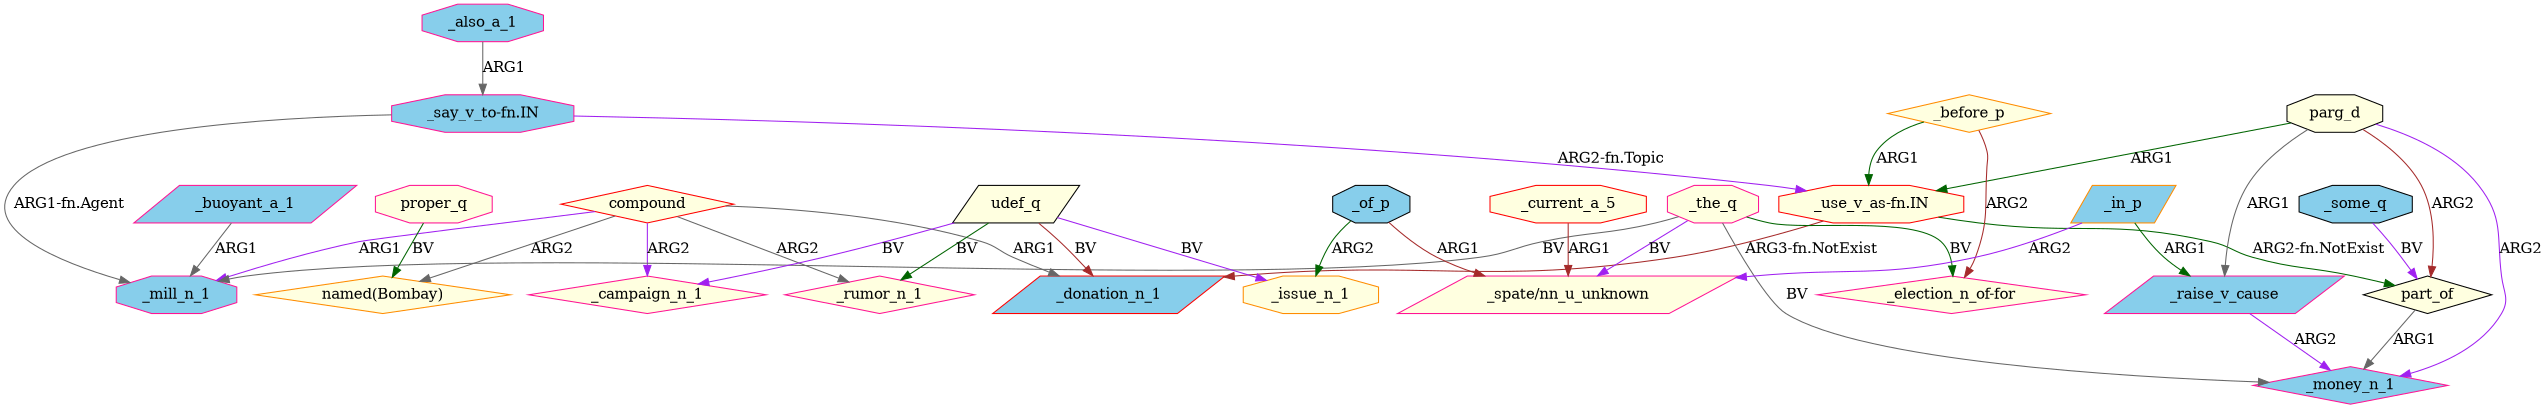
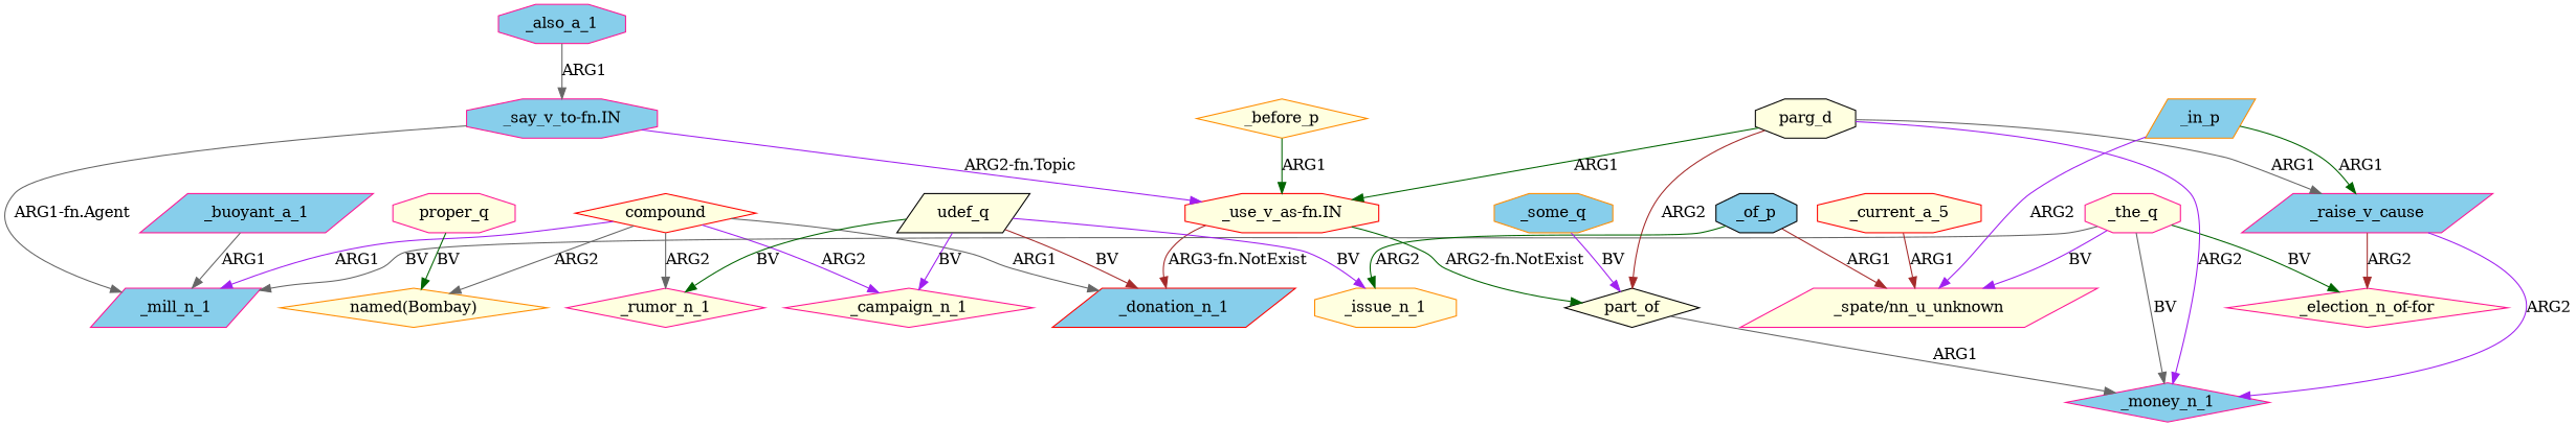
  digraph {
    node [color=deeppink fillcolor=lightyellow shape=octagon style=filled]
    edge [color=purple]
    compound [color=red shape=diamond]
-   _mill_n_1 [fillcolor=skyblue]
+   _mill_n_1 [fillcolor=skyblue shape=parallelogram]
    _campaign_n_1 [shape=diamond]
    _rumor_n_1 [shape=diamond]
    _donation_n_1 [color=red fillcolor=skyblue shape=parallelogram]
    "named(Bombay)" [color=darkorange shape=diamond]
    _also_a_1 [fillcolor=skyblue]
    "_say_v_to-fn.IN" [fillcolor=skyblue]
    "_use_v_as-fn.IN" [color=red]
    part_of [color=black shape=diamond]
    _the_q
    _money_n_1 [fillcolor=skyblue shape=diamond]
    "_election_n_of-for" [shape=diamond]
    "_spate/nn_u_unknown" [shape=parallelogram]
    parg_d [color=black]
    _raise_v_cause [fillcolor=skyblue shape=parallelogram]
    _of_p [color=black fillcolor=skyblue]
    _issue_n_1 [color=darkorange]
    udef_q [color=black shape=parallelogram]
    _before_p [color=darkorange shape=diamond]
-   _some_q [color=black fillcolor=skyblue]
+   _some_q [color=darkorange fillcolor=skyblue]
    _buoyant_a_1 [fillcolor=skyblue shape=parallelogram]
    n23 [color=red label=_current_a_5]
    proper_q
    _in_p [color=darkorange fillcolor=skyblue shape=parallelogram]
    compound -> _mill_n_1 [label=ARG1]
    compound -> _campaign_n_1 [label=ARG2]
    compound -> _rumor_n_1 [color=gray40 label=ARG2]
    compound -> _donation_n_1 [color=gray40 label=ARG1]
    compound -> "named(Bombay)" [color=gray40 label=ARG2]
    _also_a_1 -> "_say_v_to-fn.IN" [color=gray40 label=ARG1]
    "_say_v_to-fn.IN" -> _mill_n_1 [color=gray40 label="ARG1-fn.Agent"]
    "_say_v_to-fn.IN" -> "_use_v_as-fn.IN" [label="ARG2-fn.Topic"]
    "_use_v_as-fn.IN" -> _donation_n_1 [color=brown label="ARG3-fn.NotExist"]
    "_use_v_as-fn.IN" -> part_of [color=darkgreen label="ARG2-fn.NotExist"]
    part_of -> _money_n_1 [color=gray40 label=ARG1]
    _the_q -> _mill_n_1 [color=gray40 label=BV]
    _the_q -> _money_n_1 [color=gray40 label=BV]
    _the_q -> "_election_n_of-for" [color=darkgreen label=BV]
    _the_q -> "_spate/nn_u_unknown" [label=BV]
    parg_d -> "_use_v_as-fn.IN" [color=darkgreen label=ARG1]
    parg_d -> part_of [color=brown label=ARG2]
    parg_d -> _money_n_1 [label=ARG2]
    parg_d -> _raise_v_cause [color=gray40 label=ARG1]
    _raise_v_cause -> _money_n_1 [label=ARG2]
    _of_p -> "_spate/nn_u_unknown" [color=brown label=ARG1]
    _of_p -> _issue_n_1 [color=darkgreen label=ARG2]
    udef_q -> _campaign_n_1 [label=BV]
    udef_q -> _rumor_n_1 [color=darkgreen label=BV]
    udef_q -> _donation_n_1 [color=brown label=BV]
    udef_q -> _issue_n_1 [label=BV]
    _before_p -> "_use_v_as-fn.IN" [color=darkgreen label=ARG1]
-   _before_p -> "_election_n_of-for" [color=brown label=ARG2]
+   _raise_v_cause -> "_election_n_of-for" [color=brown label=ARG2]
    _some_q -> part_of [label=BV]
    _buoyant_a_1 -> _mill_n_1 [color=gray40 label=ARG1]
    n23 -> "_spate/nn_u_unknown" [color=brown label=ARG1]
    proper_q -> "named(Bombay)" [color=darkgreen label=BV]
    _in_p -> "_spate/nn_u_unknown" [label=ARG2]
    _in_p -> _raise_v_cause [color=darkgreen label=ARG1]
  }
